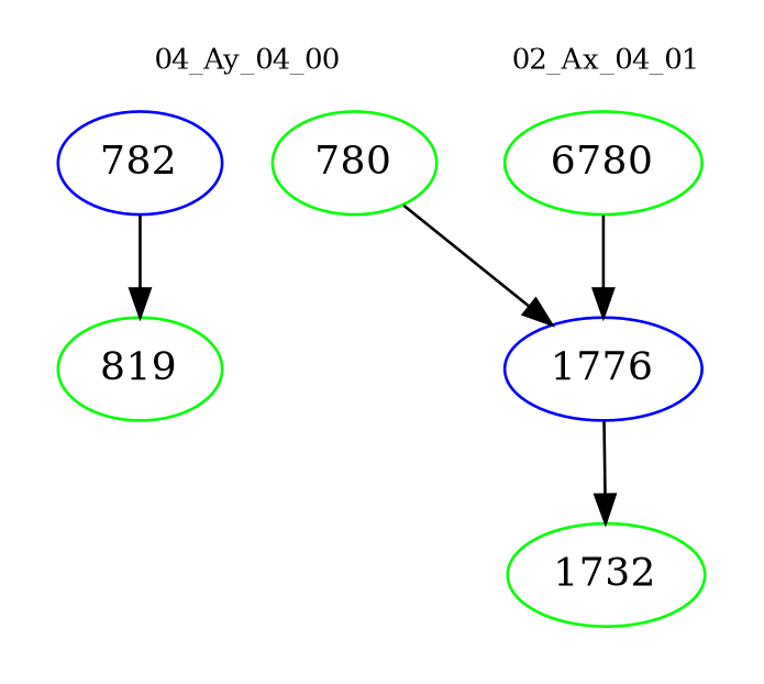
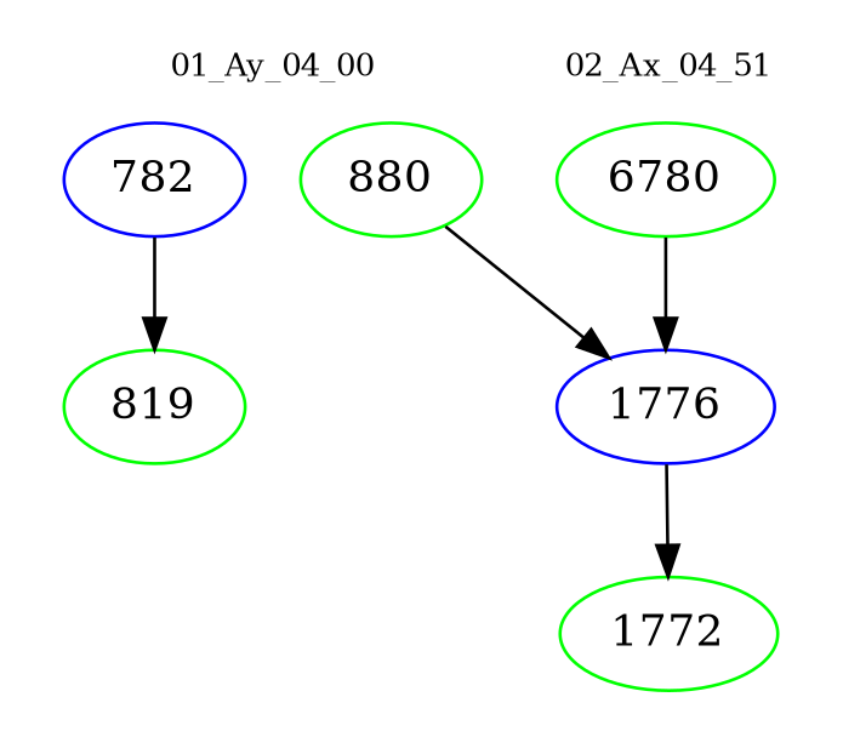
  digraph {
    node [color=green]
    edge [color=black]
-   n1 [label=780]
+   n1 [label=880]
    n2 [color=blue label=782]
    n3 [label=819]
    n4 [label=6780]
    n5 [color=blue label=1776]
-   n6 [label=1732]
+   n6 [label=1772]
    subgraph cluster_1 {
      color=white
      fontsize=10
-     label="04_Ay_04_00"
+     label="01_Ay_04_00"
      n1
      n2
      n3
    }
    subgraph cluster_2 {
      color=white
      fontsize=10
-     label="02_Ax_04_01"
+     label="02_Ax_04_51"
      n4
      n5
      n6
    }
    n1 -> n5
    n2 -> n3
    n4 -> n5
    n5 -> n6
  }
